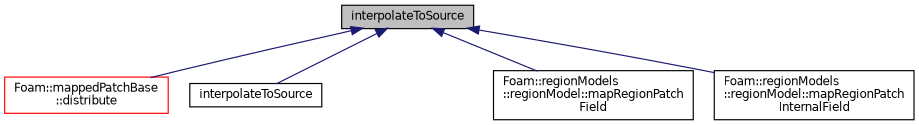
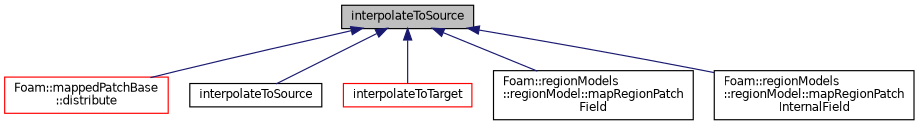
  digraph {
    rankdir=TB
    node [color=black fontname=Helvetica fontsize=10 shape=record]
    edge [color=midnightblue dir=back fontname=Helvetica fontsize=10 labelfontname=Helvetica labelfontsize=10 style=solid]
    n1 [fillcolor=grey75 fontcolor=black height=0.2 label=interpolateToSource style=filled width=0.4]
    n2 [color=red height=0.2 label="Foam::mappedPatchBase\l::distribute" width=0.4]
    n3 [height=0.2 label=interpolateToSource width=0.4]
+   n4 [color=red height=0.2 label=interpolateToTarget width=0.4]
    n5 [height=0.2 label="Foam::regionModels\l::regionModel::mapRegionPatch\lField" width=0.4]
    n6 [height=0.2 label="Foam::regionModels\l::regionModel::mapRegionPatch\lInternalField" width=0.4]
    n1 -> n2
    n1 -> n3
+   n1 -> n4
    n1 -> n5
    n1 -> n6
  }
